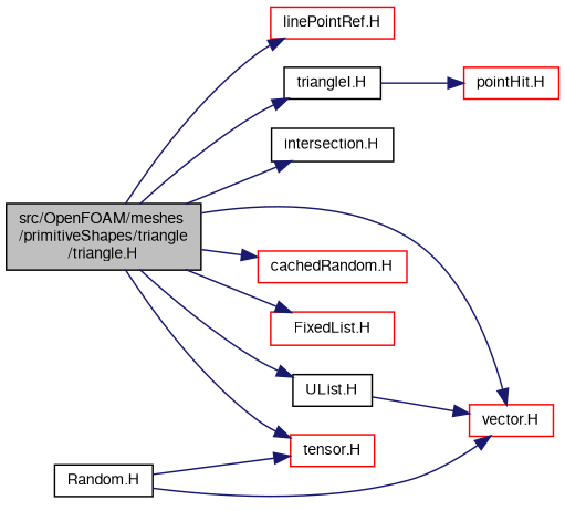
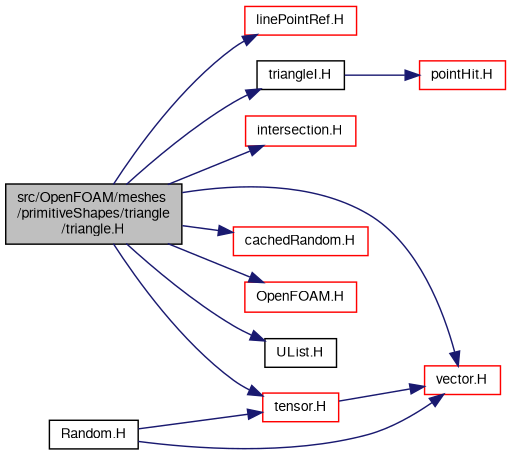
  digraph {
    rankdir=LR
    node [color=red fontname=FreeSans fontsize=10 shape=record]
    edge [color=midnightblue fontname=FreeSans fontsize=10 labelfontname=FreeSans labelfontsize=10 style=solid]
    n1 [color=black fillcolor=grey75 fontcolor=black height=0.2 label="src/OpenFOAM/meshes\l/primitiveShapes/triangle\l/triangle.H" style=filled width=0.4]
-   n2 [color=black height=0.2 label="intersection.H" width=0.4]
+   n2 [height=0.2 label="intersection.H" width=0.4]
    n3 [height=0.2 label="vector.H" width=0.4]
    n4 [height=0.2 label="tensor.H" width=0.4]
    n5 [height=0.2 label="cachedRandom.H" width=0.4]
-   n6 [height=0.2 label="FixedList.H" width=0.4]
+   n6 [height=0.2 label="OpenFOAM.H" width=0.4]
    n7 [color=black height=0.2 label="UList.H" width=0.4]
    n8 [height=0.2 label="linePointRef.H" width=0.4]
    n9 [color=black height=0.2 label="triangleI.H" width=0.4]
    n10 [height=0.2 label="pointHit.H" width=0.4]
    n11 [color=black height=0.2 label="Random.H" width=0.4]
    n1 -> n2
    n1 -> n3
    n1 -> n4
    n1 -> n5
    n1 -> n6
    n1 -> n7
    n1 -> n8
    n1 -> n9
-   n7 -> n3
+   n4 -> n3
    n9 -> n10
    n11 -> n3
    n11 -> n4
  }
